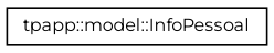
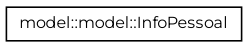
  digraph {
    rankdir=LR
    fontname=Montserrat
-   n1 [color=black fillcolor=white fontname=Montserrat fontsize=10 height=0.2 label="tpapp::model::InfoPessoal" shape=record style=filled width=0.4]
+   n1 [color=black fillcolor=white fontname=Montserrat fontsize=10 height=0.2 label="model::model::InfoPessoal" shape=record style=filled width=0.4]
  }
